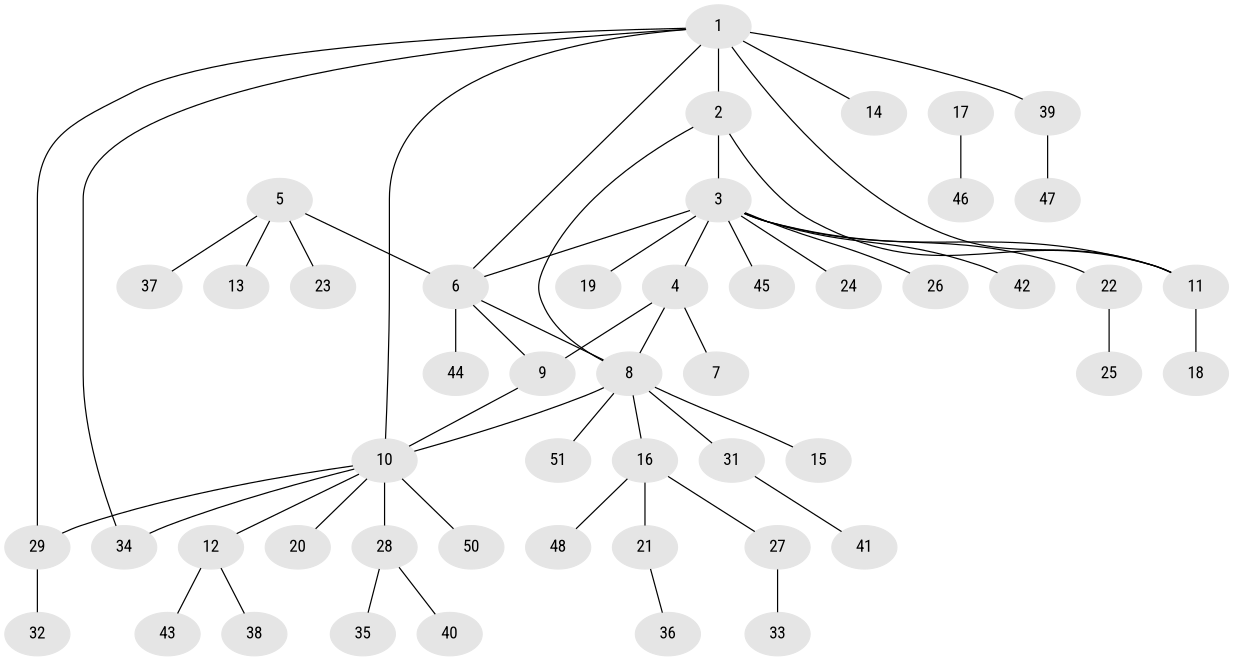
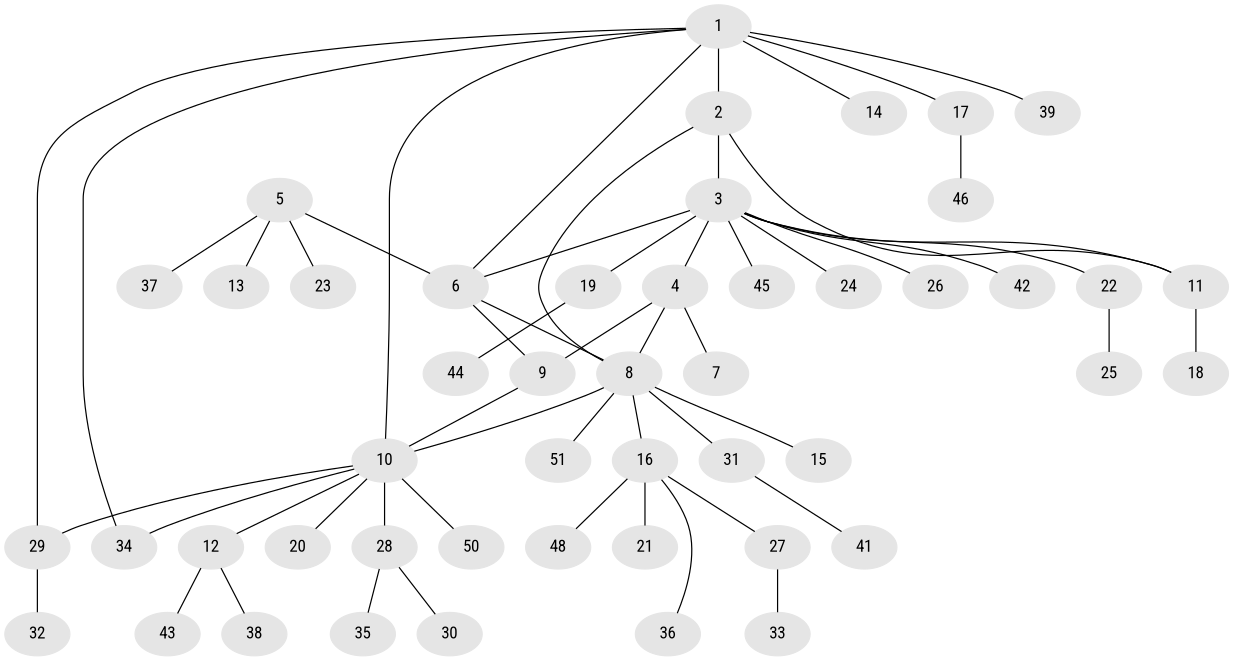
  graph {
    fontname="Roboto Condensed"
    node [color=gray90 fontname="Roboto Condensed" style=filled]
    edge [fontname="Roboto Condensed"]
    1
    2
    6
    10
    14
    17
    29
    34
    39
    3
    8
    11
    9
    44
    12
    20
    28
    50
    46
    32
-   47
    4
    19
    22
    24
    26
    42
    45
    15
    16
    31
    51
    18
    7
    25
    5
    13
    23
    37
    21
    27
    48
    41
    38
    43
-   30 [label=40]
+   30
    35
    36
    33
    1 -- 2
    1 -- 6
    1 -- 10
    1 -- 14
-   1 -- 11
+   1 -- 17
    1 -- 29
    1 -- 34
    1 -- 39
    2 -- 3
    2 -- 8
    2 -- 11
    6 -- 8
    6 -- 9
-   6 -- 44
+   19 -- 44
    10 -- 29
    10 -- 34
    10 -- 12
    10 -- 20
    10 -- 28
    10 -- 50
    17 -- 46
    29 -- 32
-   39 -- 47
    3 -- 6
    3 -- 11
    3 -- 4
    3 -- 19
    3 -- 22
    3 -- 24
    3 -- 26
    3 -- 42
    3 -- 45
    8 -- 10
    8 -- 15
    8 -- 16
    8 -- 31
    8 -- 51
    11 -- 18
    9 -- 10
    12 -- 38
    12 -- 43
    28 -- 30
    28 -- 35
    4 -- 8
    4 -- 9
    4 -- 7
    22 -- 25
    16 -- 21
    16 -- 27
    16 -- 48
    31 -- 41
    5 -- 6
    5 -- 13
    5 -- 23
    5 -- 37
-   21 -- 36
+   16 -- 36
    27 -- 33
  }
